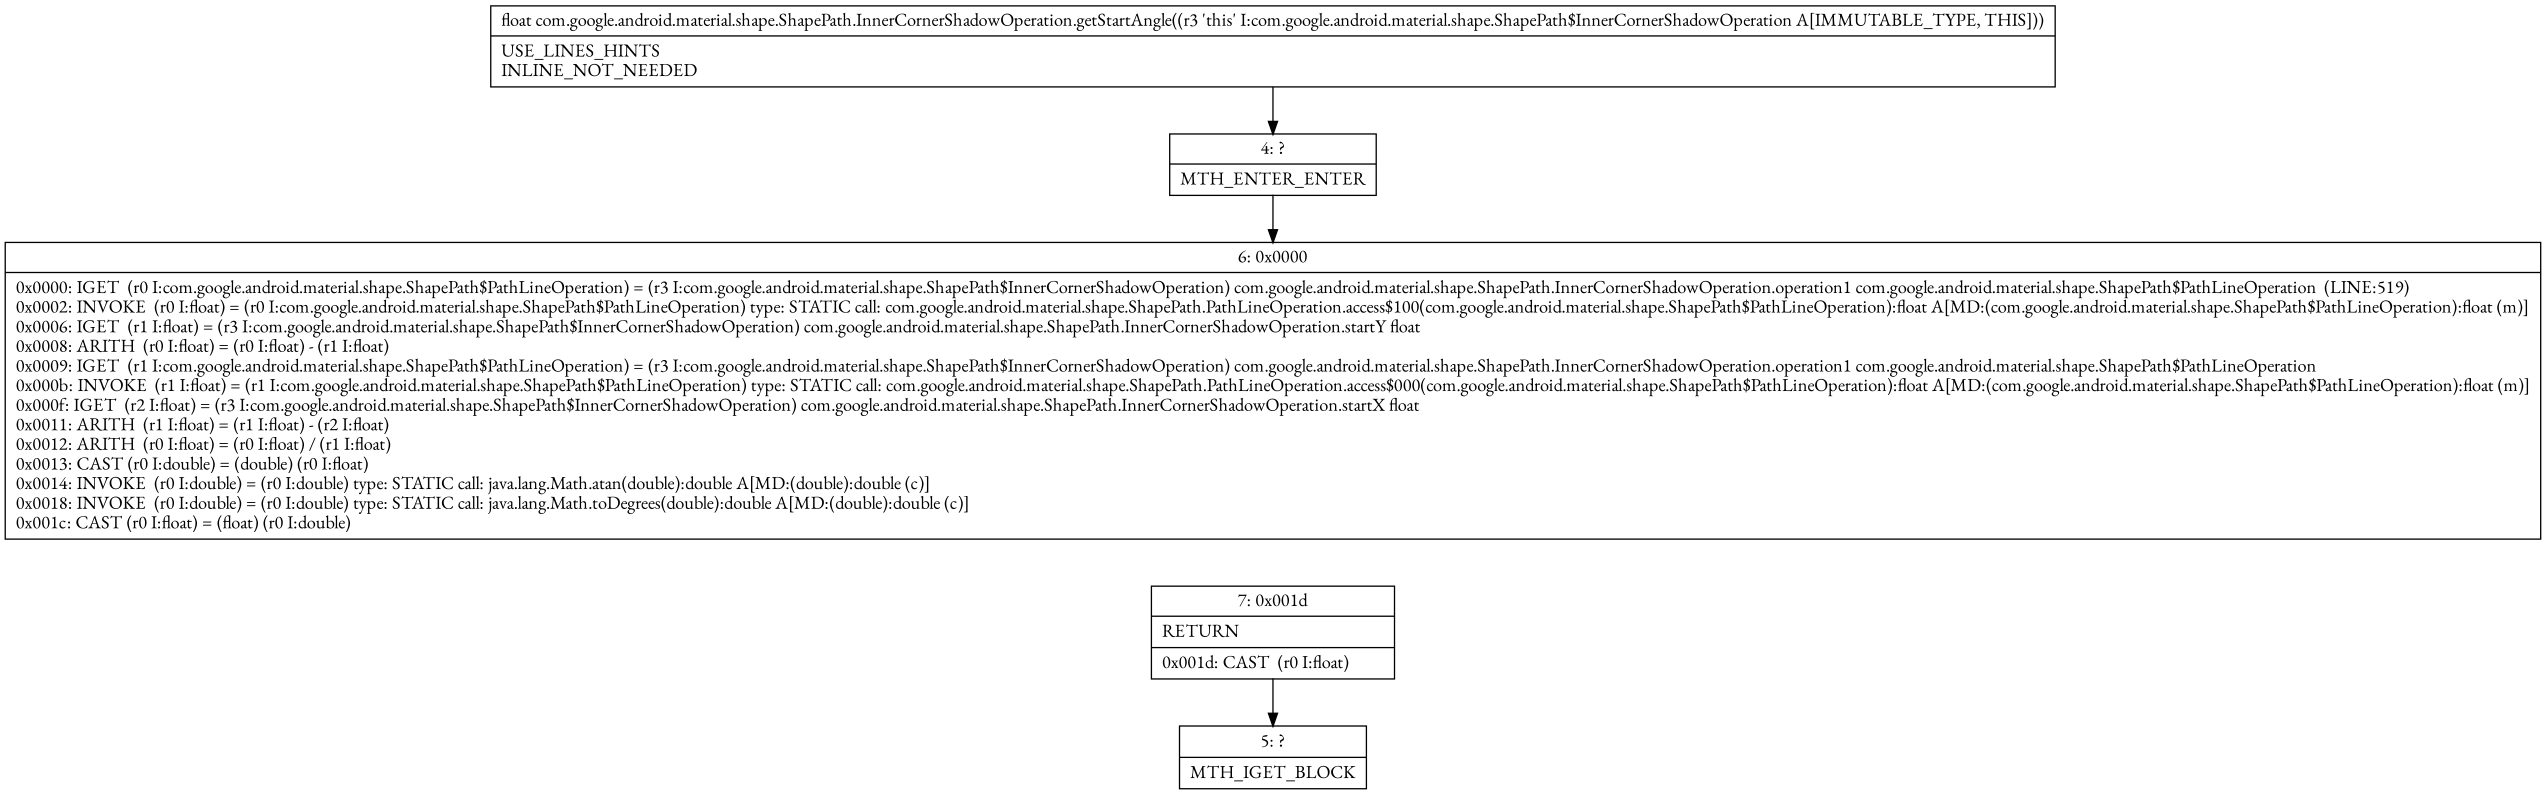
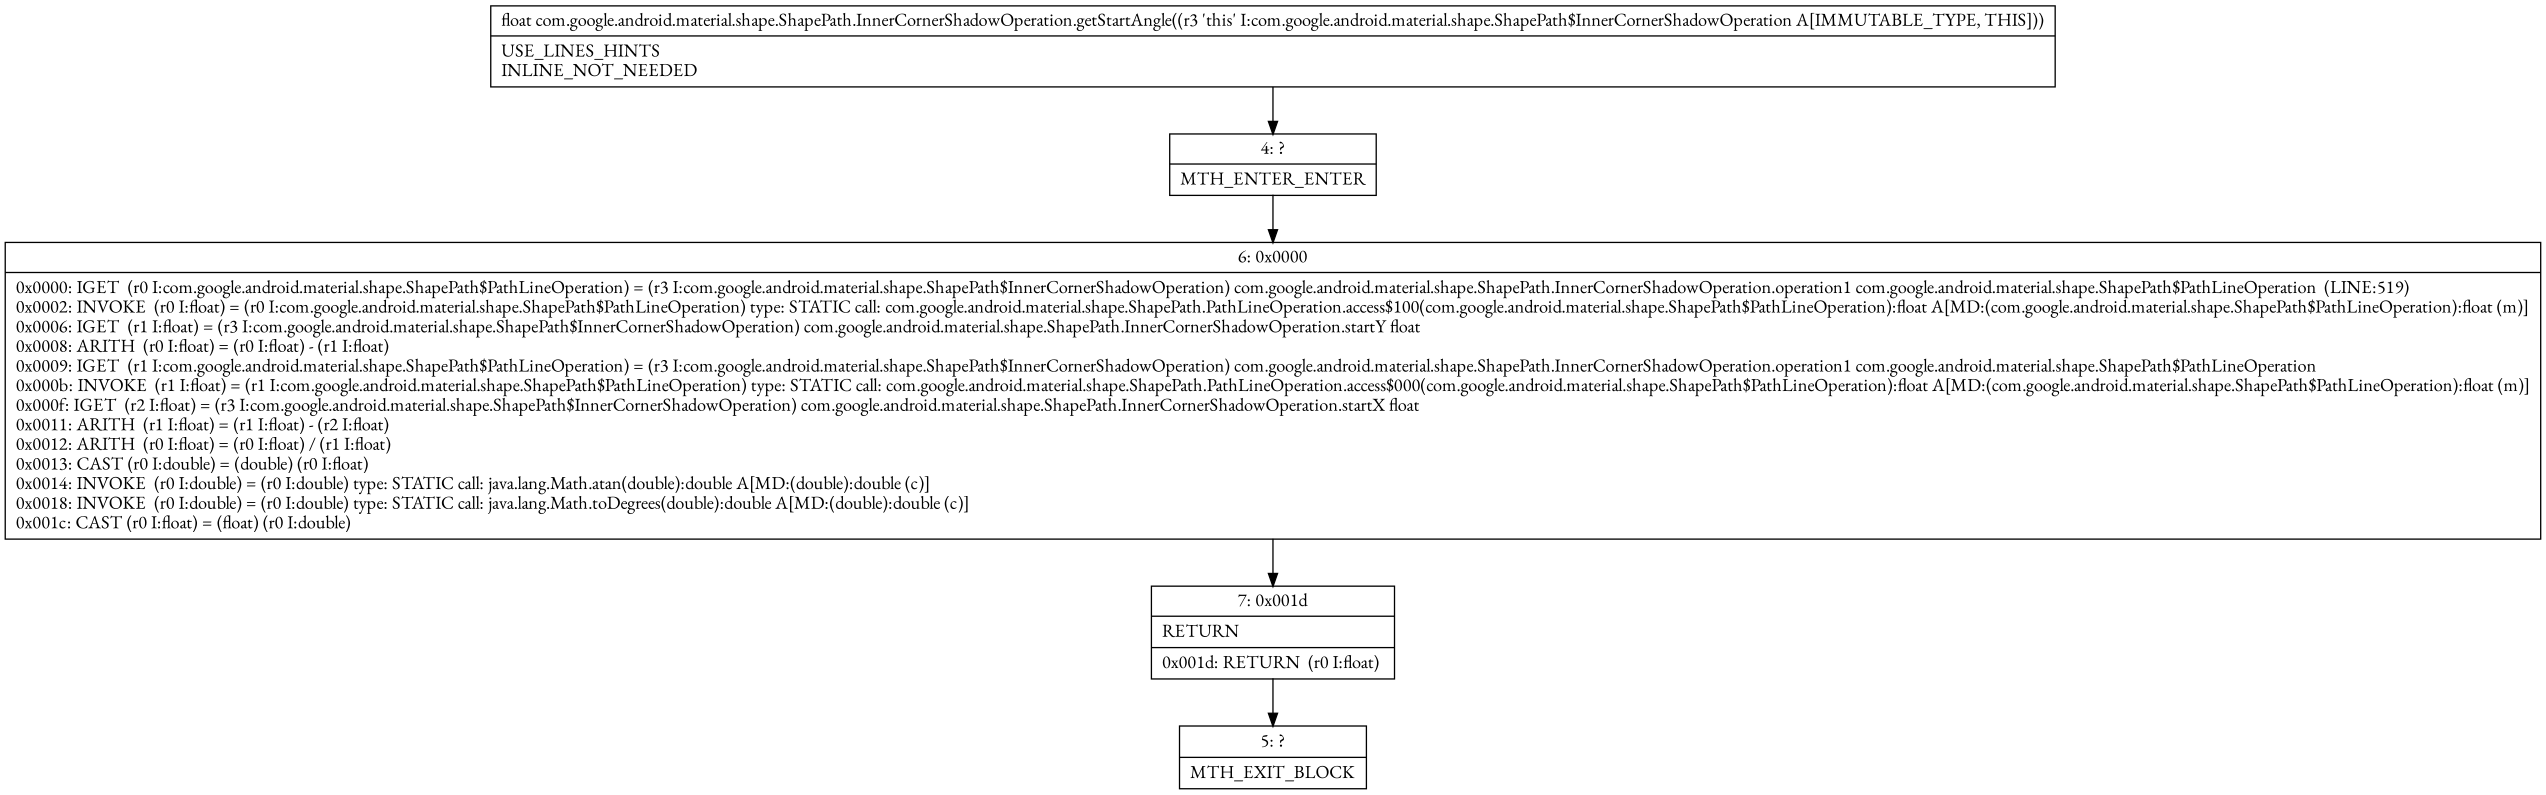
  digraph {
    fontname="EB Garamond"
    node [fontname="EB Garamond" shape=record]
    edge [fontname="EB Garamond"]
    n1 [label="{4\:\ ?|MTH_ENTER_ENTER\l}"]
    n2 [label="{6\:\ 0x0000|0x0000: IGET  (r0 I:com.google.android.material.shape.ShapePath$PathLineOperation) = (r3 I:com.google.android.material.shape.ShapePath$InnerCornerShadowOperation) com.google.android.material.shape.ShapePath.InnerCornerShadowOperation.operation1 com.google.android.material.shape.ShapePath$PathLineOperation  (LINE:519)\l0x0002: INVOKE  (r0 I:float) = (r0 I:com.google.android.material.shape.ShapePath$PathLineOperation) type: STATIC call: com.google.android.material.shape.ShapePath.PathLineOperation.access$100(com.google.android.material.shape.ShapePath$PathLineOperation):float A[MD:(com.google.android.material.shape.ShapePath$PathLineOperation):float (m)]\l0x0006: IGET  (r1 I:float) = (r3 I:com.google.android.material.shape.ShapePath$InnerCornerShadowOperation) com.google.android.material.shape.ShapePath.InnerCornerShadowOperation.startY float \l0x0008: ARITH  (r0 I:float) = (r0 I:float) \- (r1 I:float) \l0x0009: IGET  (r1 I:com.google.android.material.shape.ShapePath$PathLineOperation) = (r3 I:com.google.android.material.shape.ShapePath$InnerCornerShadowOperation) com.google.android.material.shape.ShapePath.InnerCornerShadowOperation.operation1 com.google.android.material.shape.ShapePath$PathLineOperation \l0x000b: INVOKE  (r1 I:float) = (r1 I:com.google.android.material.shape.ShapePath$PathLineOperation) type: STATIC call: com.google.android.material.shape.ShapePath.PathLineOperation.access$000(com.google.android.material.shape.ShapePath$PathLineOperation):float A[MD:(com.google.android.material.shape.ShapePath$PathLineOperation):float (m)]\l0x000f: IGET  (r2 I:float) = (r3 I:com.google.android.material.shape.ShapePath$InnerCornerShadowOperation) com.google.android.material.shape.ShapePath.InnerCornerShadowOperation.startX float \l0x0011: ARITH  (r1 I:float) = (r1 I:float) \- (r2 I:float) \l0x0012: ARITH  (r0 I:float) = (r0 I:float) \/ (r1 I:float) \l0x0013: CAST (r0 I:double) = (double) (r0 I:float) \l0x0014: INVOKE  (r0 I:double) = (r0 I:double) type: STATIC call: java.lang.Math.atan(double):double A[MD:(double):double (c)]\l0x0018: INVOKE  (r0 I:double) = (r0 I:double) type: STATIC call: java.lang.Math.toDegrees(double):double A[MD:(double):double (c)]\l0x001c: CAST (r0 I:float) = (float) (r0 I:double) \l}"]
-   n3 [label="{7\:\ 0x001d|RETURN\l|0x001d: CAST  (r0 I:float) \l}"]
-   n4 [label="{5\:\ ?|MTH_IGET_BLOCK\l}"]
+   n3 [label="{7\:\ 0x001d|RETURN\l|0x001d: RETURN  (r0 I:float) \l}"]
+   n4 [label="{5\:\ ?|MTH_EXIT_BLOCK\l}"]
    n5 [label="{float com.google.android.material.shape.ShapePath.InnerCornerShadowOperation.getStartAngle((r3 'this' I:com.google.android.material.shape.ShapePath$InnerCornerShadowOperation A[IMMUTABLE_TYPE, THIS]))  | USE_LINES_HINTS\lINLINE_NOT_NEEDED\l}"]
    n1 -> n2
+   n2 -> n3
    n3 -> n4
    n5 -> n1
  }
